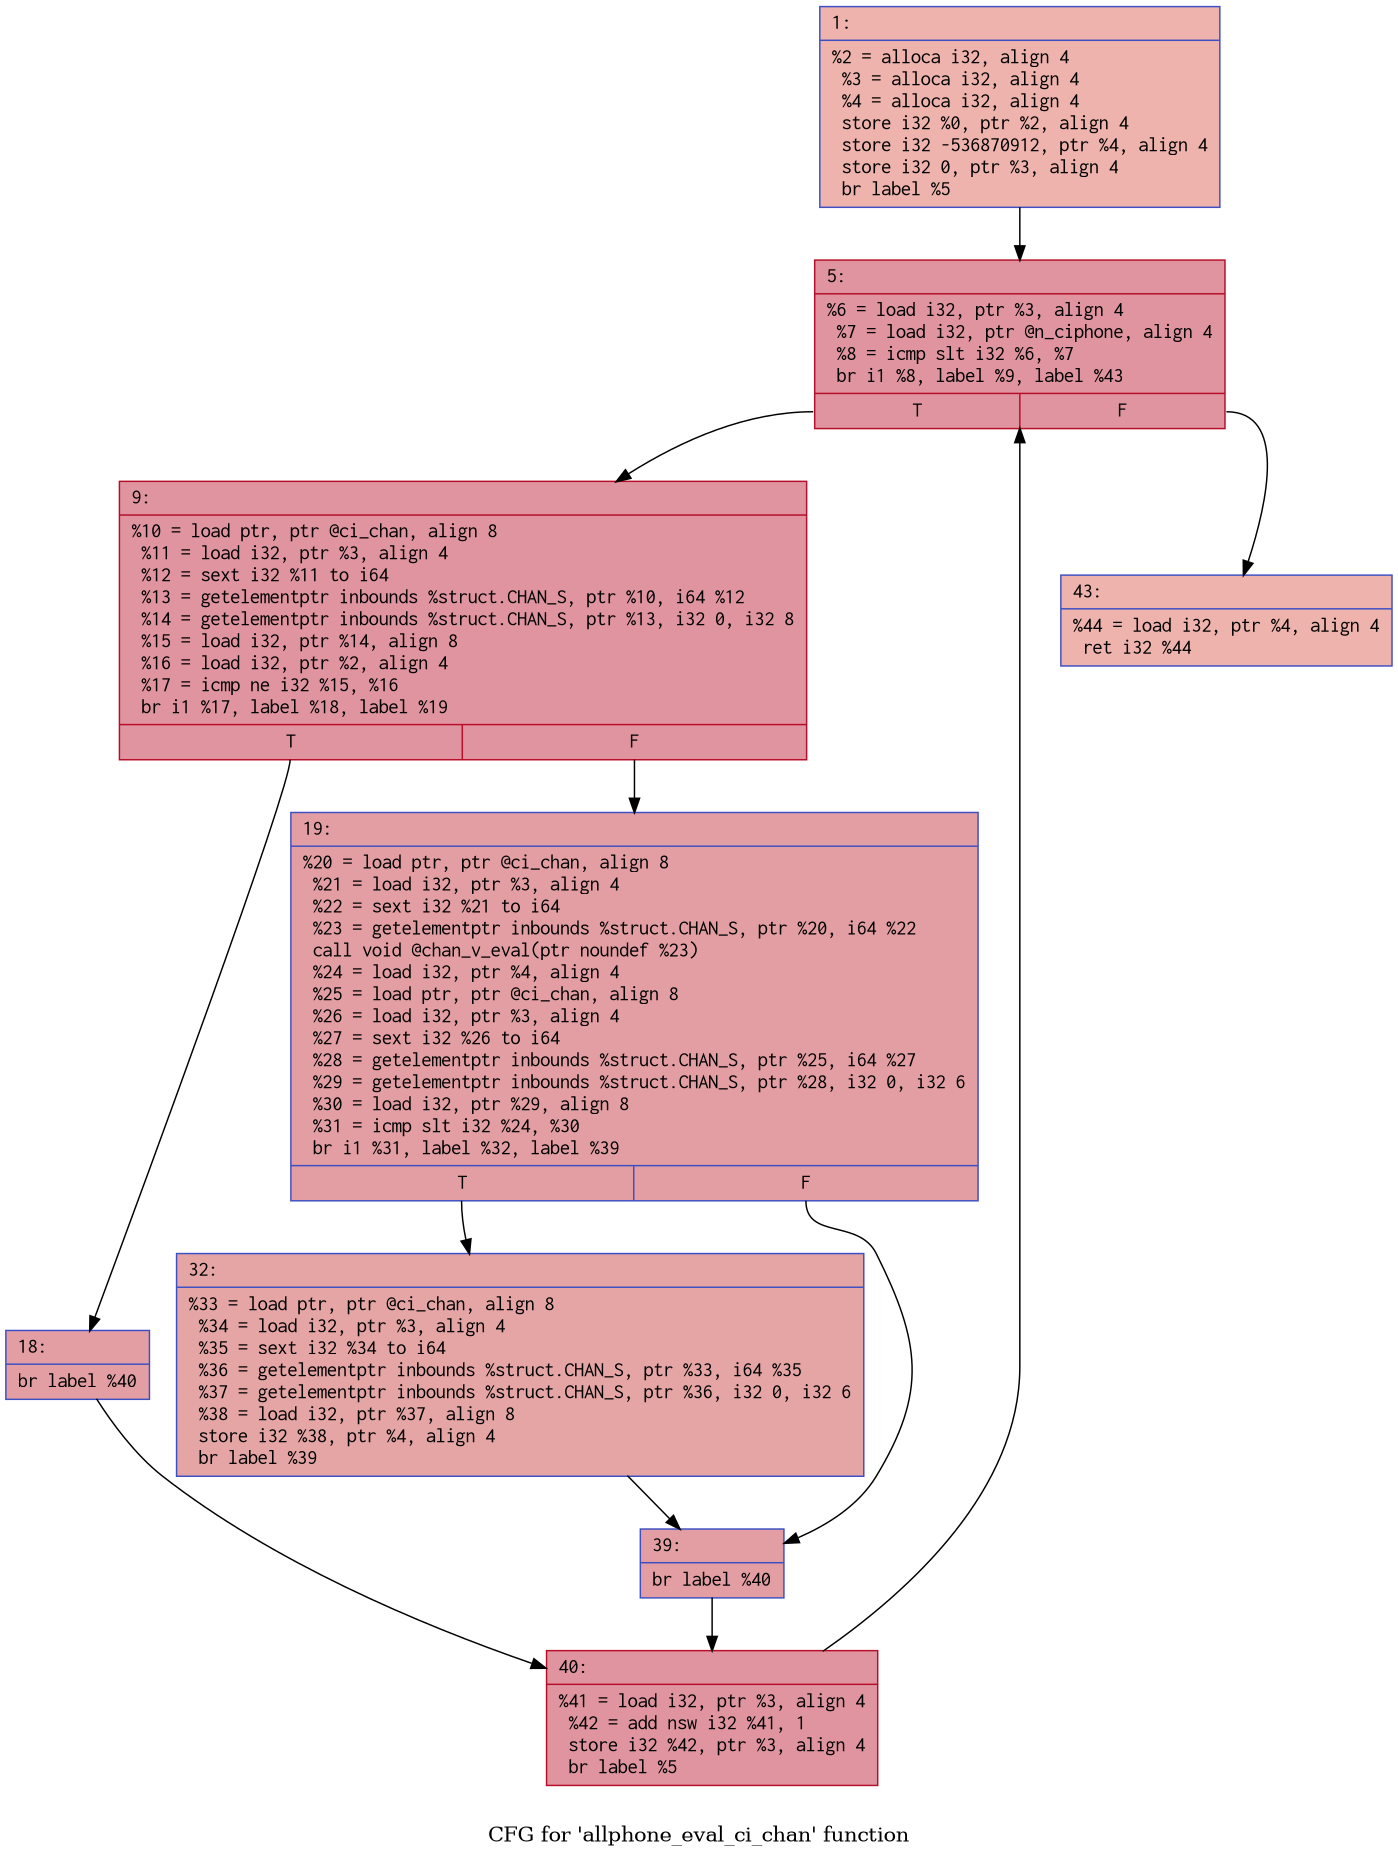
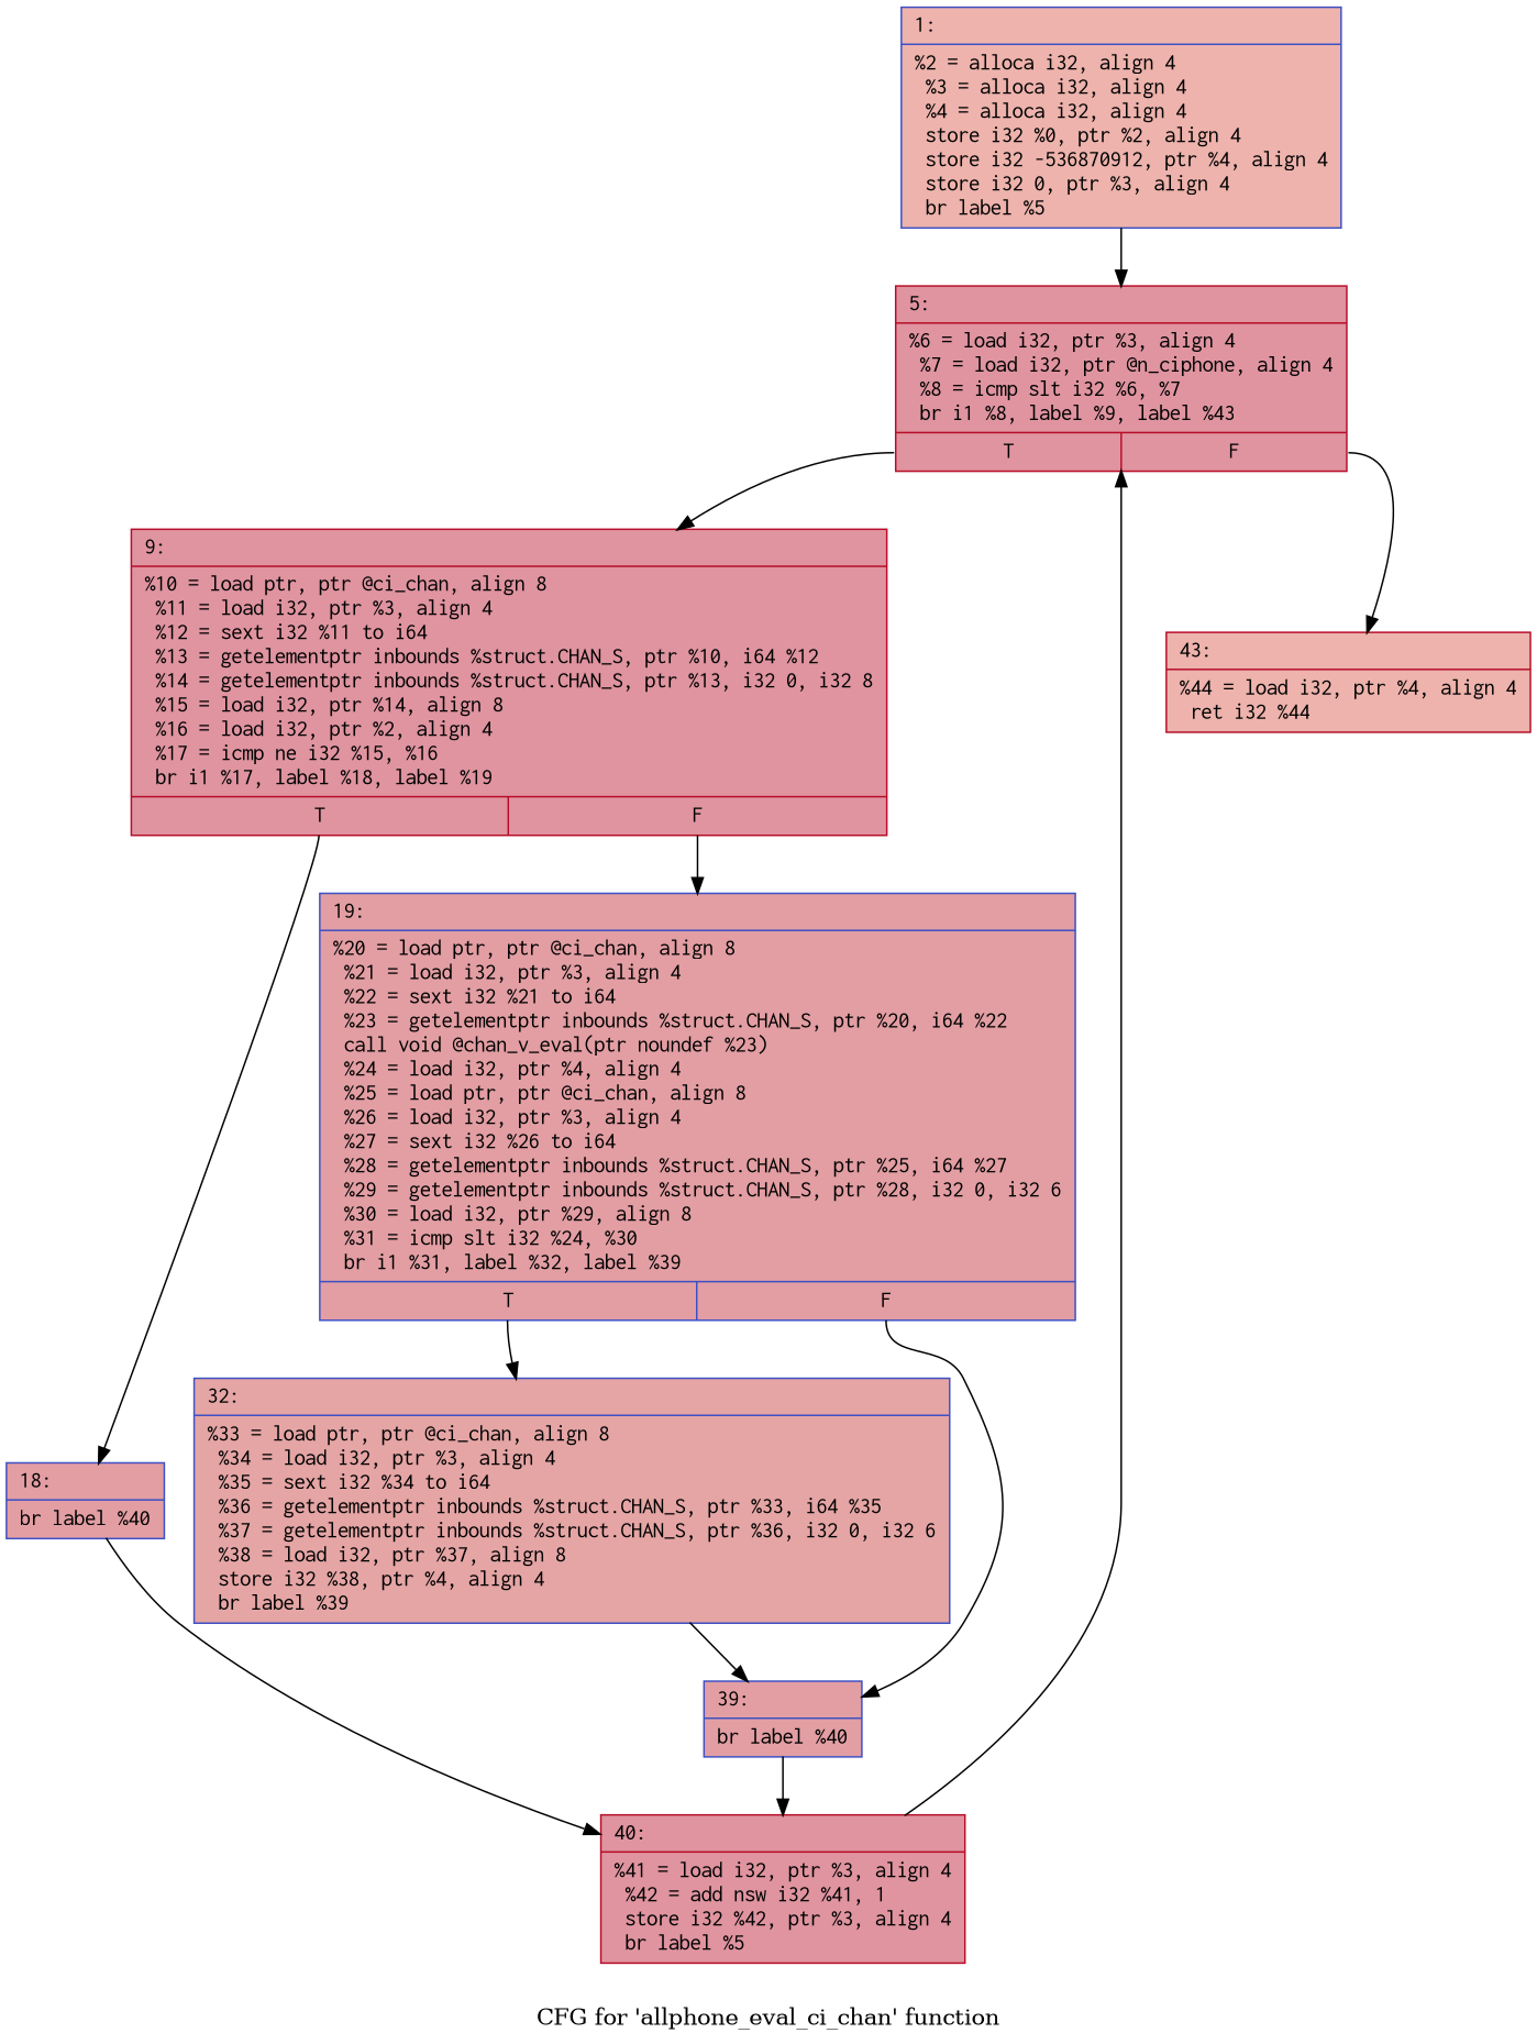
  digraph {
    label="CFG for 'allphone_eval_ci_chan' function"
    node [color="#3d50c3ff" fillcolor="#b70d2870" fontname=Courier shape=record style=filled]
    n1 [fillcolor="#d6524470" label="{1:\l|  %2 = alloca i32, align 4\l  %3 = alloca i32, align 4\l  %4 = alloca i32, align 4\l  store i32 %0, ptr %2, align 4\l  store i32 -536870912, ptr %4, align 4\l  store i32 0, ptr %3, align 4\l  br label %5\l}"]
    n2 [color="#b70d28ff" label="{5:\l|  %6 = load i32, ptr %3, align 4\l  %7 = load i32, ptr @n_ciphone, align 4\l  %8 = icmp slt i32 %6, %7\l  br i1 %8, label %9, label %43\l|{<s0>T|<s1>F}}"]
    n3 [color="#b70d28ff" label="{9:\l|  %10 = load ptr, ptr @ci_chan, align 8\l  %11 = load i32, ptr %3, align 4\l  %12 = sext i32 %11 to i64\l  %13 = getelementptr inbounds %struct.CHAN_S, ptr %10, i64 %12\l  %14 = getelementptr inbounds %struct.CHAN_S, ptr %13, i32 0, i32 8\l  %15 = load i32, ptr %14, align 8\l  %16 = load i32, ptr %2, align 4\l  %17 = icmp ne i32 %15, %16\l  br i1 %17, label %18, label %19\l|{<s0>T|<s1>F}}"]
-   n4 [fillcolor="#d6524470" label="{43:\l|  %44 = load i32, ptr %4, align 4\l  ret i32 %44\l}"]
+   n4 [color="#b70d28ff" fillcolor="#d6524470" label="{43:\l|  %44 = load i32, ptr %4, align 4\l  ret i32 %44\l}"]
    n5 [fillcolor="#be242e70" label="{18:\l|  br label %40\l}"]
    n6 [fillcolor="#be242e70" label="{19:\l|  %20 = load ptr, ptr @ci_chan, align 8\l  %21 = load i32, ptr %3, align 4\l  %22 = sext i32 %21 to i64\l  %23 = getelementptr inbounds %struct.CHAN_S, ptr %20, i64 %22\l  call void @chan_v_eval(ptr noundef %23)\l  %24 = load i32, ptr %4, align 4\l  %25 = load ptr, ptr @ci_chan, align 8\l  %26 = load i32, ptr %3, align 4\l  %27 = sext i32 %26 to i64\l  %28 = getelementptr inbounds %struct.CHAN_S, ptr %25, i64 %27\l  %29 = getelementptr inbounds %struct.CHAN_S, ptr %28, i32 0, i32 6\l  %30 = load i32, ptr %29, align 8\l  %31 = icmp slt i32 %24, %30\l  br i1 %31, label %32, label %39\l|{<s0>T|<s1>F}}"]
    n7 [color="#b70d28ff" label="{40:\l|  %41 = load i32, ptr %3, align 4\l  %42 = add nsw i32 %41, 1\l  store i32 %42, ptr %3, align 4\l  br label %5\l}"]
    n8 [fillcolor="#c5333470" label="{32:\l|  %33 = load ptr, ptr @ci_chan, align 8\l  %34 = load i32, ptr %3, align 4\l  %35 = sext i32 %34 to i64\l  %36 = getelementptr inbounds %struct.CHAN_S, ptr %33, i64 %35\l  %37 = getelementptr inbounds %struct.CHAN_S, ptr %36, i32 0, i32 6\l  %38 = load i32, ptr %37, align 8\l  store i32 %38, ptr %4, align 4\l  br label %39\l}"]
    n9 [fillcolor="#be242e70" label="{39:\l|  br label %40\l}"]
    n1 -> n2
    n2 -> n3 [tailport=s0]
    n2 -> n4 [tailport=s1]
    n3 -> n5 [tailport=s0]
    n3 -> n6 [tailport=s1]
    n5 -> n7
    n6 -> n8 [tailport=s0]
    n6 -> n9 [tailport=s1]
    n7 -> n2
    n8 -> n9
    n9 -> n7
  }
